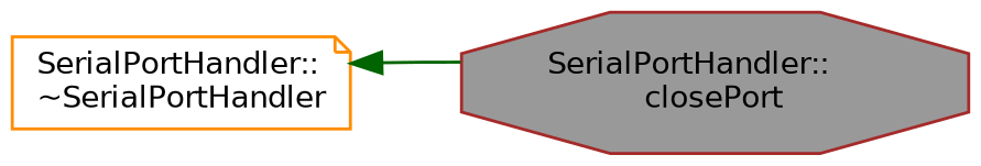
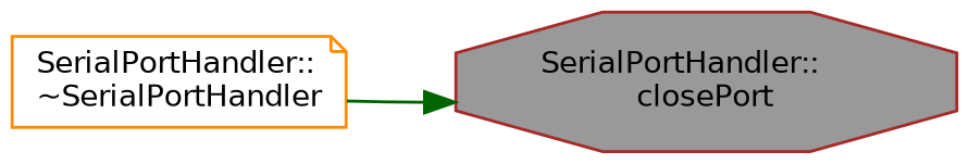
  digraph {
    rankdir=RL
    node [fontname=Helvetica fontsize=10 style=filled]
    n1 [color=brown fillcolor=grey60 fontcolor=black height=0.2 label="SerialPortHandler::\lclosePort" shape=octagon width=0.4]
    n2 [color=darkorange fillcolor=white height=0.2 label="SerialPortHandler::\l~SerialPortHandler" shape=note width=0.4]
-   n2 -> n1 [color=darkgreen dir=back fontname=Helvetica fontsize=10 labelfontname=Helvetica labelfontsize=10 style=solid]
+   n1 -> n2 [color=darkgreen dir=back fontname=Helvetica fontsize=10 labelfontname=Helvetica labelfontsize=10 style=solid]
  }
